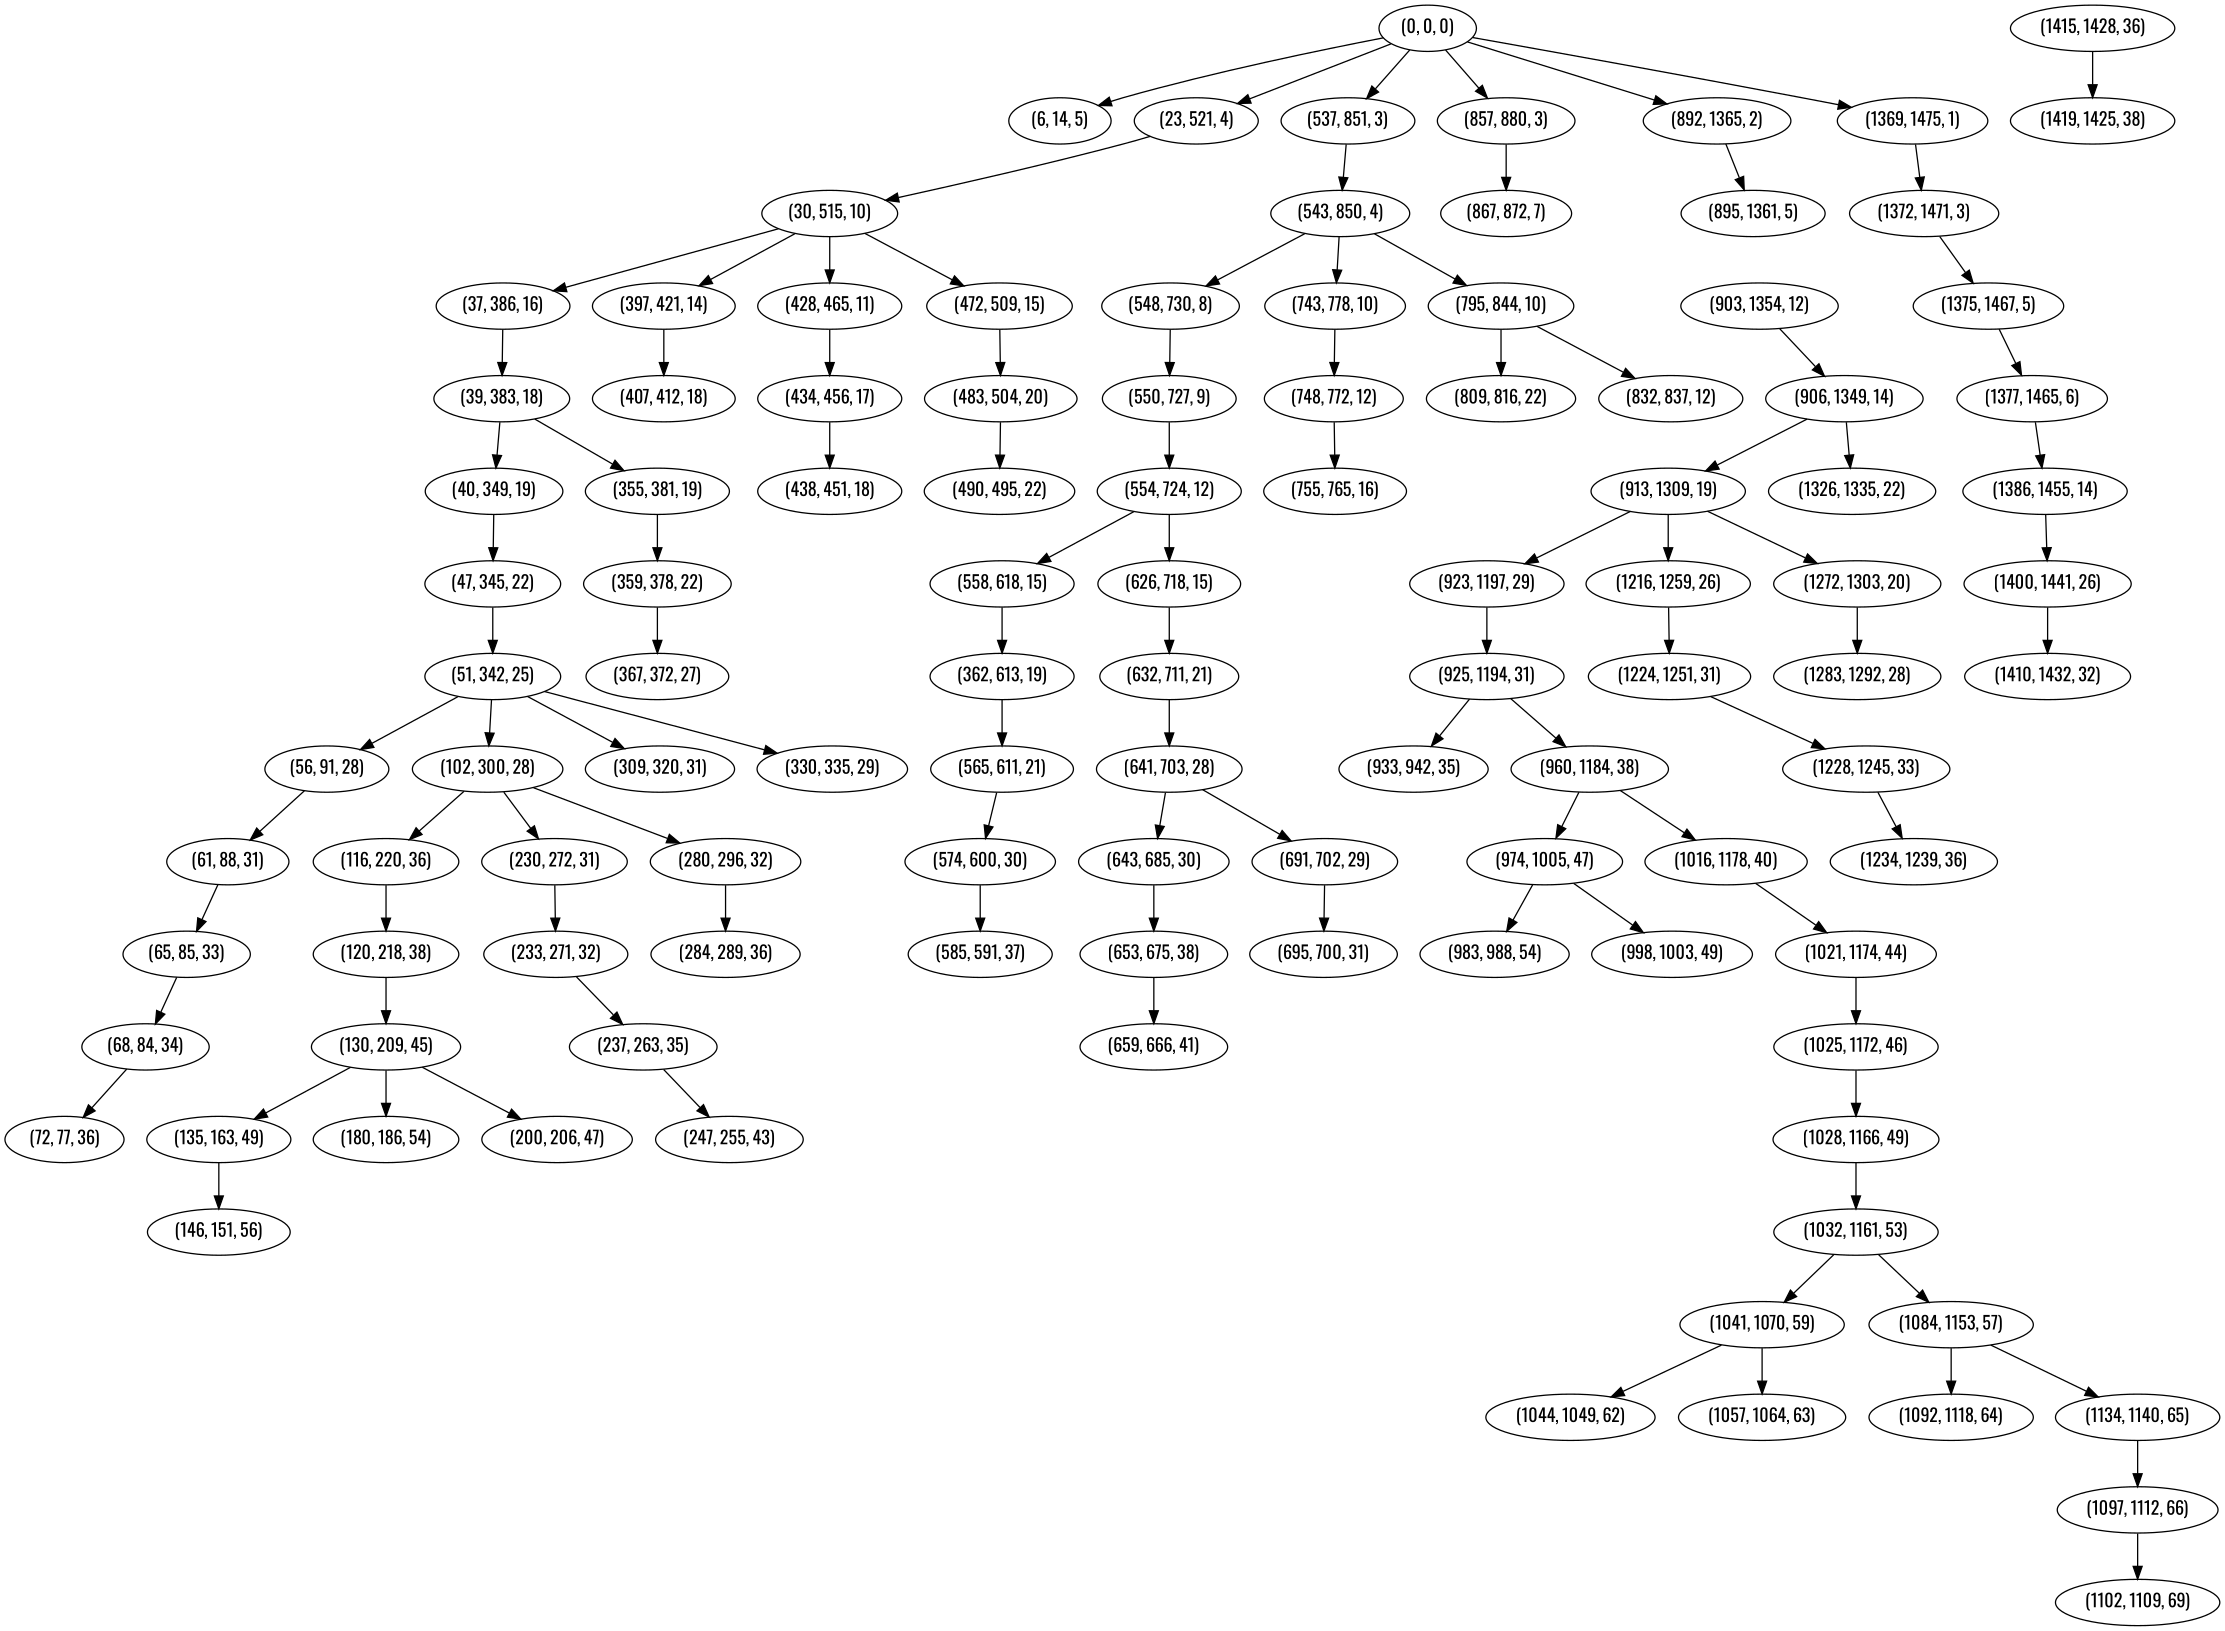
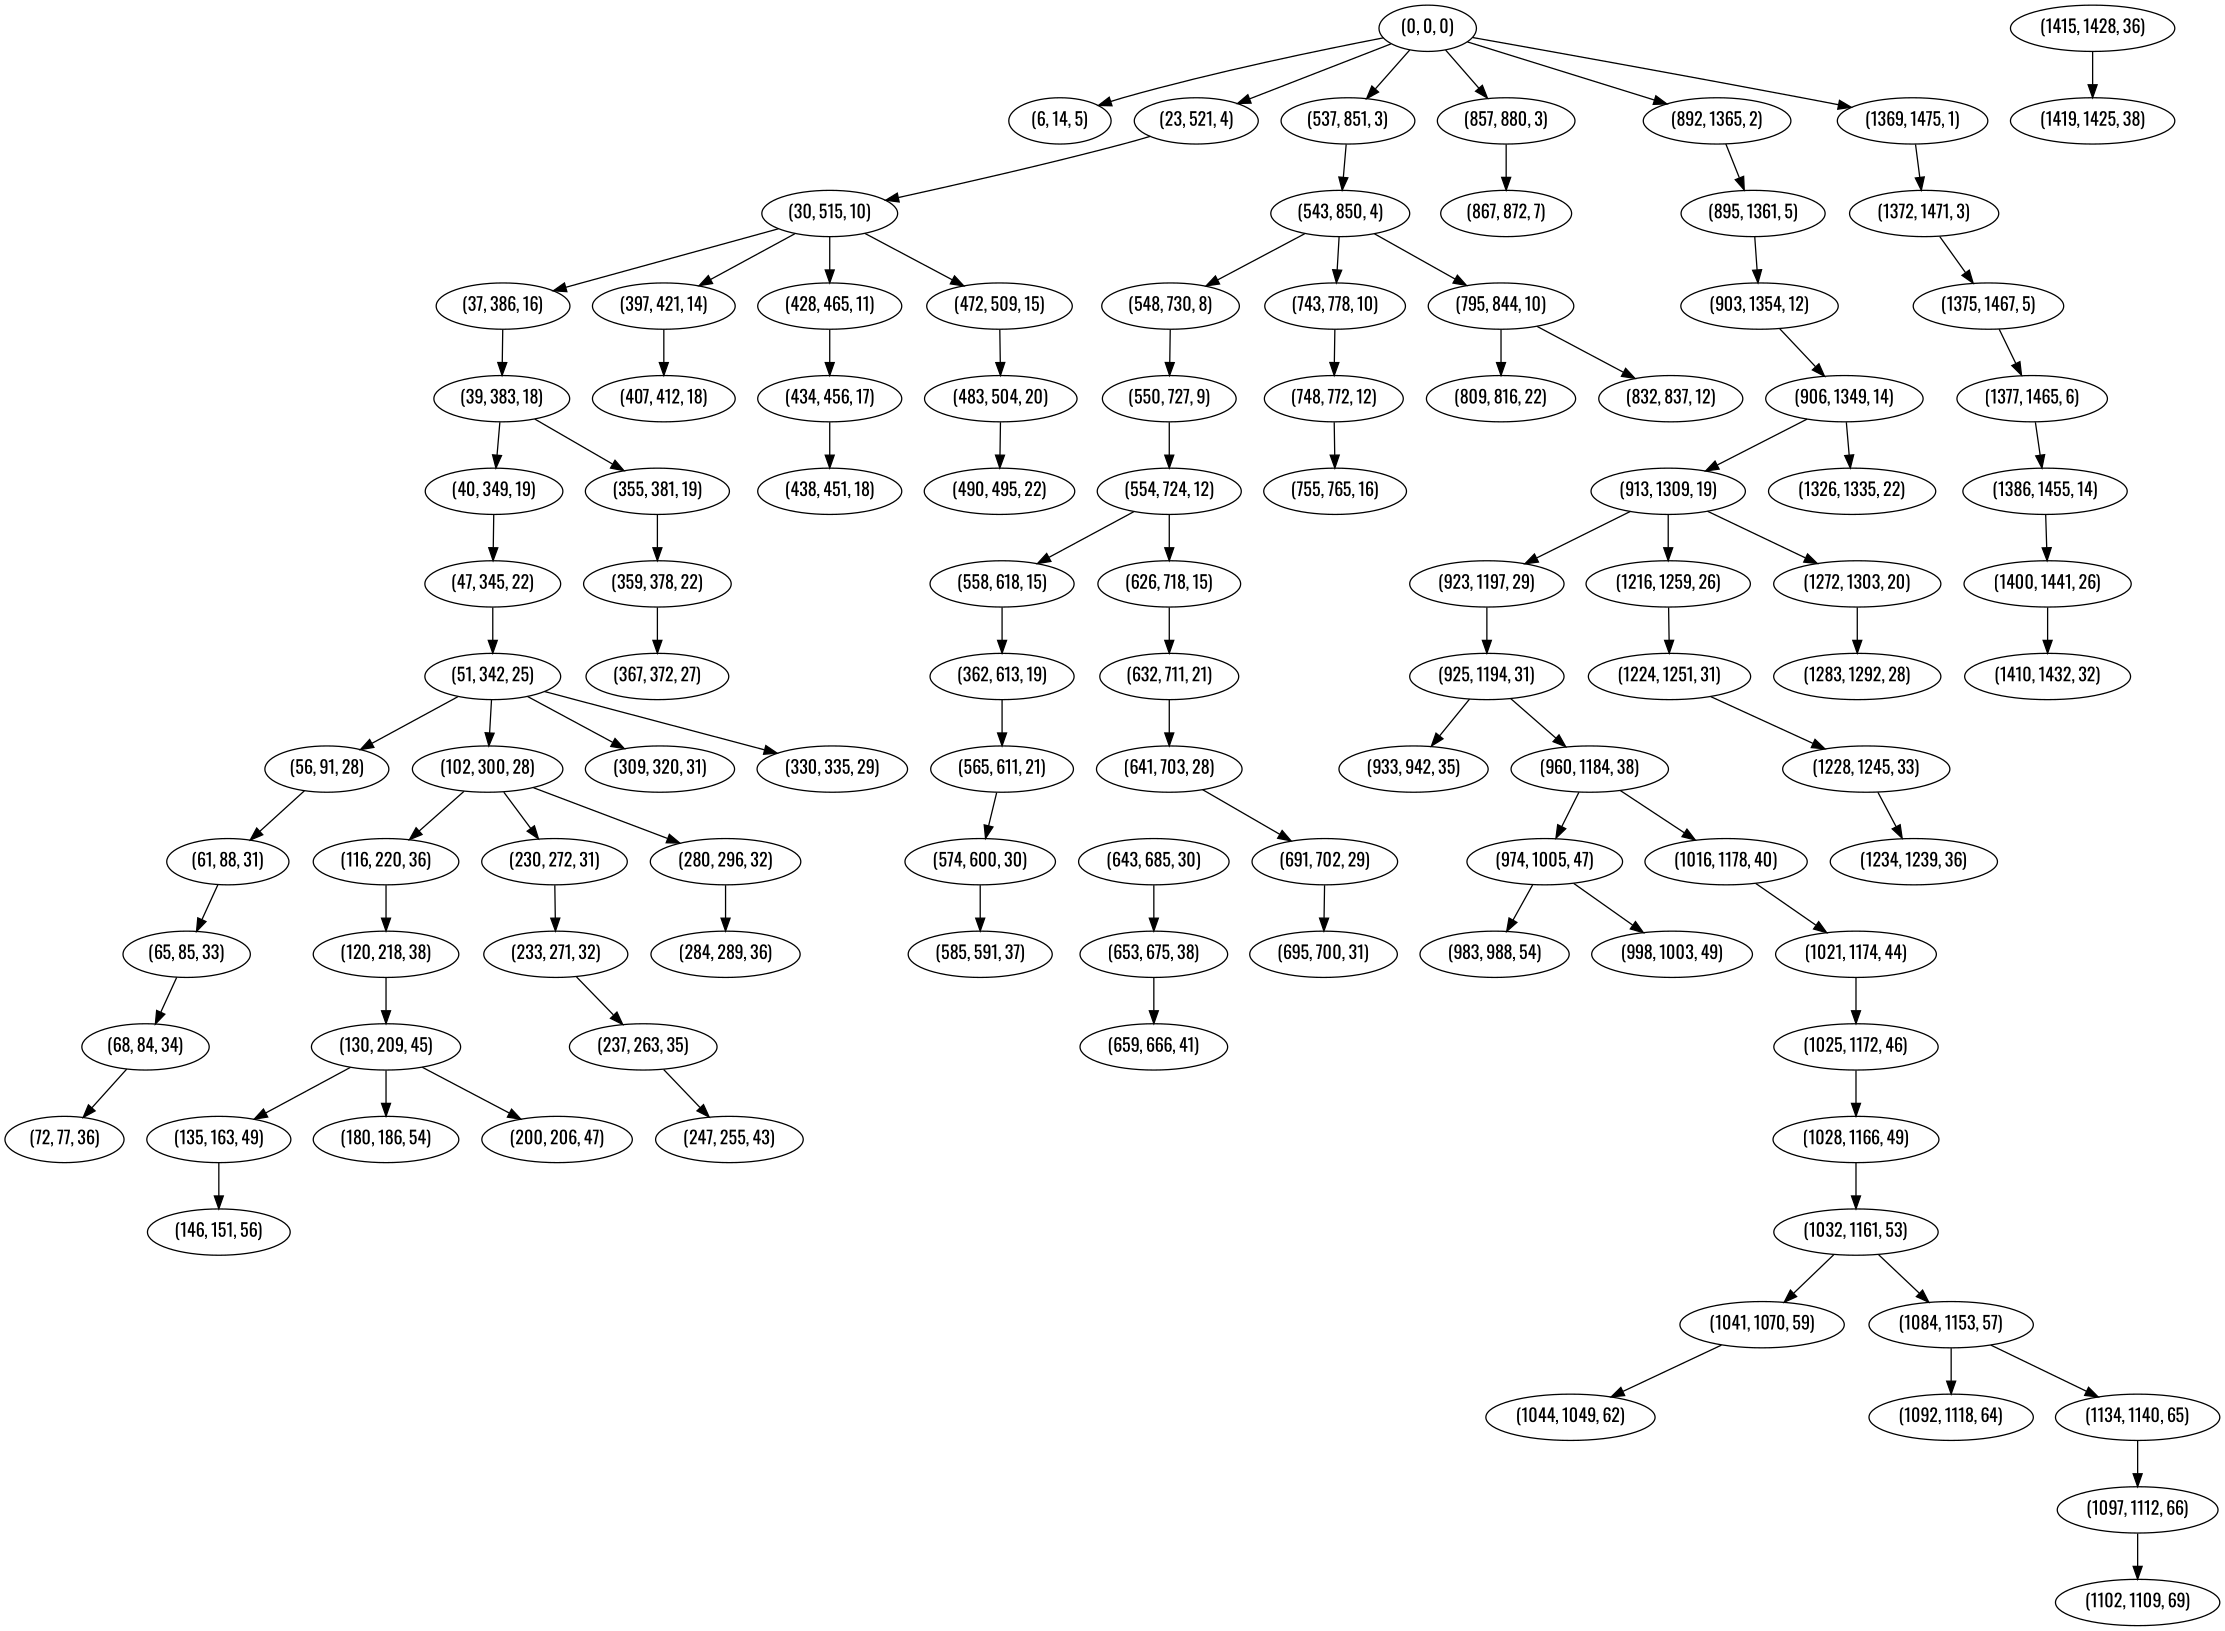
  digraph {
    fontname=Oswald
    node [fontname=Oswald]
    edge [fontname=Oswald]
    "(0, 0, 0)"
    "(6, 14, 5)"
    "(23, 521, 4)"
    "(537, 851, 3)"
    "(857, 880, 3)"
    "(892, 1365, 2)"
    "(1369, 1475, 1)"
    "(30, 515, 10)"
    "(543, 850, 4)"
    "(867, 872, 7)"
    "(895, 1361, 5)"
    "(1372, 1471, 3)"
    "(37, 386, 16)"
    "(397, 421, 14)"
    "(428, 465, 11)"
    "(472, 509, 15)"
    "(39, 383, 18)"
    "(407, 412, 18)"
    "(434, 456, 17)"
    "(483, 504, 20)"
    "(40, 349, 19)"
    "(355, 381, 19)"
    "(47, 345, 22)"
    "(359, 378, 22)"
    "(51, 342, 25)"
    "(56, 91, 28)"
    "(102, 300, 28)"
    "(309, 320, 31)"
    "(330, 335, 29)"
    "(61, 88, 31)"
    "(116, 220, 36)"
    "(230, 272, 31)"
    "(280, 296, 32)"
    "(65, 85, 33)"
    "(68, 84, 34)"
    "(72, 77, 36)"
    "(120, 218, 38)"
    "(233, 271, 32)"
    "(284, 289, 36)"
    "(130, 209, 45)"
    "(135, 163, 49)"
    "(180, 186, 54)"
    "(200, 206, 47)"
    "(146, 151, 56)"
    "(237, 263, 35)"
    "(247, 255, 43)"
    "(367, 372, 27)"
    "(438, 451, 18)"
    "(490, 495, 22)"
    "(548, 730, 8)"
    n51 [label="(743, 778, 10)"]
    "(795, 844, 10)"
    "(550, 727, 9)"
    "(748, 772, 12)"
    "(809, 816, 22)"
    "(832, 837, 12)"
    "(554, 724, 12)"
    "(558, 618, 15)"
    "(626, 718, 15)"
    n60 [label="(362, 613, 19)"]
    "(632, 711, 21)"
    "(565, 611, 21)"
    "(574, 600, 30)"
    "(585, 591, 37)"
    "(641, 703, 28)"
    "(643, 685, 30)"
    "(691, 702, 29)"
    "(653, 675, 38)"
    "(695, 700, 31)"
    "(659, 666, 41)"
    "(755, 765, 16)"
    "(903, 1354, 12)"
    "(906, 1349, 14)"
    "(913, 1309, 19)"
    "(1326, 1335, 22)"
    "(923, 1197, 29)"
    "(1216, 1259, 26)"
    "(1272, 1303, 20)"
    "(925, 1194, 31)"
    "(1224, 1251, 31)"
    "(1283, 1292, 28)"
    "(933, 942, 35)"
    "(960, 1184, 38)"
    "(974, 1005, 47)"
    "(1016, 1178, 40)"
    "(983, 988, 54)"
    "(998, 1003, 49)"
    "(1021, 1174, 44)"
    "(1025, 1172, 46)"
    "(1028, 1166, 49)"
    "(1032, 1161, 53)"
    "(1041, 1070, 59)"
    "(1084, 1153, 57)"
    "(1044, 1049, 62)"
-   "(1057, 1064, 63)"
    "(1092, 1118, 64)"
    "(1134, 1140, 65)"
    "(1097, 1112, 66)"
    "(1102, 1109, 69)"
    "(1228, 1245, 33)"
    "(1234, 1239, 36)"
    "(1375, 1467, 5)"
    "(1377, 1465, 6)"
    "(1386, 1455, 14)"
    "(1400, 1441, 26)"
    "(1410, 1432, 32)"
    "(1415, 1428, 36)"
    "(1419, 1425, 38)"
    "(0, 0, 0)" -> "(6, 14, 5)"
    "(0, 0, 0)" -> "(23, 521, 4)"
    "(0, 0, 0)" -> "(537, 851, 3)"
    "(0, 0, 0)" -> "(857, 880, 3)"
    "(0, 0, 0)" -> "(892, 1365, 2)"
    "(0, 0, 0)" -> "(1369, 1475, 1)"
    "(23, 521, 4)" -> "(30, 515, 10)"
    "(537, 851, 3)" -> "(543, 850, 4)"
    "(857, 880, 3)" -> "(867, 872, 7)"
    "(892, 1365, 2)" -> "(895, 1361, 5)"
    "(1369, 1475, 1)" -> "(1372, 1471, 3)"
    "(30, 515, 10)" -> "(37, 386, 16)"
    "(30, 515, 10)" -> "(397, 421, 14)"
    "(30, 515, 10)" -> "(428, 465, 11)"
    "(30, 515, 10)" -> "(472, 509, 15)"
    "(543, 850, 4)" -> "(548, 730, 8)"
    "(543, 850, 4)" -> n51
    "(543, 850, 4)" -> "(795, 844, 10)"
+   "(895, 1361, 5)" -> "(903, 1354, 12)"
    "(1372, 1471, 3)" -> "(1375, 1467, 5)"
    "(37, 386, 16)" -> "(39, 383, 18)"
    "(397, 421, 14)" -> "(407, 412, 18)"
    "(428, 465, 11)" -> "(434, 456, 17)"
    "(472, 509, 15)" -> "(483, 504, 20)"
    "(39, 383, 18)" -> "(40, 349, 19)"
    "(39, 383, 18)" -> "(355, 381, 19)"
    "(434, 456, 17)" -> "(438, 451, 18)"
    "(483, 504, 20)" -> "(490, 495, 22)"
    "(40, 349, 19)" -> "(47, 345, 22)"
    "(355, 381, 19)" -> "(359, 378, 22)"
    "(47, 345, 22)" -> "(51, 342, 25)"
    "(359, 378, 22)" -> "(367, 372, 27)"
    "(51, 342, 25)" -> "(56, 91, 28)"
    "(51, 342, 25)" -> "(102, 300, 28)"
    "(51, 342, 25)" -> "(309, 320, 31)"
    "(51, 342, 25)" -> "(330, 335, 29)"
    "(56, 91, 28)" -> "(61, 88, 31)"
    "(102, 300, 28)" -> "(116, 220, 36)"
    "(102, 300, 28)" -> "(230, 272, 31)"
    "(102, 300, 28)" -> "(280, 296, 32)"
    "(61, 88, 31)" -> "(65, 85, 33)"
    "(116, 220, 36)" -> "(120, 218, 38)"
    "(230, 272, 31)" -> "(233, 271, 32)"
    "(280, 296, 32)" -> "(284, 289, 36)"
    "(65, 85, 33)" -> "(68, 84, 34)"
    "(68, 84, 34)" -> "(72, 77, 36)"
    "(120, 218, 38)" -> "(130, 209, 45)"
    "(233, 271, 32)" -> "(237, 263, 35)"
    "(130, 209, 45)" -> "(135, 163, 49)"
    "(130, 209, 45)" -> "(180, 186, 54)"
    "(130, 209, 45)" -> "(200, 206, 47)"
    "(135, 163, 49)" -> "(146, 151, 56)"
    "(237, 263, 35)" -> "(247, 255, 43)"
    "(548, 730, 8)" -> "(550, 727, 9)"
    n51 -> "(748, 772, 12)"
    "(795, 844, 10)" -> "(809, 816, 22)"
    "(795, 844, 10)" -> "(832, 837, 12)"
    "(550, 727, 9)" -> "(554, 724, 12)"
    "(748, 772, 12)" -> "(755, 765, 16)"
    "(554, 724, 12)" -> "(558, 618, 15)"
    "(554, 724, 12)" -> "(626, 718, 15)"
    "(558, 618, 15)" -> n60
    "(626, 718, 15)" -> "(632, 711, 21)"
    n60 -> "(565, 611, 21)"
    "(632, 711, 21)" -> "(641, 703, 28)"
    "(565, 611, 21)" -> "(574, 600, 30)"
    "(574, 600, 30)" -> "(585, 591, 37)"
-   "(641, 703, 28)" -> "(643, 685, 30)"
    "(641, 703, 28)" -> "(691, 702, 29)"
    "(643, 685, 30)" -> "(653, 675, 38)"
    "(691, 702, 29)" -> "(695, 700, 31)"
    "(653, 675, 38)" -> "(659, 666, 41)"
    "(903, 1354, 12)" -> "(906, 1349, 14)"
    "(906, 1349, 14)" -> "(913, 1309, 19)"
    "(906, 1349, 14)" -> "(1326, 1335, 22)"
    "(913, 1309, 19)" -> "(923, 1197, 29)"
    "(913, 1309, 19)" -> "(1216, 1259, 26)"
    "(913, 1309, 19)" -> "(1272, 1303, 20)"
    "(923, 1197, 29)" -> "(925, 1194, 31)"
    "(1216, 1259, 26)" -> "(1224, 1251, 31)"
    "(1272, 1303, 20)" -> "(1283, 1292, 28)"
    "(925, 1194, 31)" -> "(933, 942, 35)"
    "(925, 1194, 31)" -> "(960, 1184, 38)"
    "(1224, 1251, 31)" -> "(1228, 1245, 33)"
    "(960, 1184, 38)" -> "(974, 1005, 47)"
    "(960, 1184, 38)" -> "(1016, 1178, 40)"
    "(974, 1005, 47)" -> "(983, 988, 54)"
    "(974, 1005, 47)" -> "(998, 1003, 49)"
    "(1016, 1178, 40)" -> "(1021, 1174, 44)"
    "(1021, 1174, 44)" -> "(1025, 1172, 46)"
    "(1025, 1172, 46)" -> "(1028, 1166, 49)"
    "(1028, 1166, 49)" -> "(1032, 1161, 53)"
    "(1032, 1161, 53)" -> "(1041, 1070, 59)"
    "(1032, 1161, 53)" -> "(1084, 1153, 57)"
    "(1041, 1070, 59)" -> "(1044, 1049, 62)"
-   "(1041, 1070, 59)" -> "(1057, 1064, 63)"
    "(1084, 1153, 57)" -> "(1092, 1118, 64)"
    "(1084, 1153, 57)" -> "(1134, 1140, 65)"
    "(1134, 1140, 65)" -> "(1097, 1112, 66)"
    "(1097, 1112, 66)" -> "(1102, 1109, 69)"
    "(1228, 1245, 33)" -> "(1234, 1239, 36)"
    "(1375, 1467, 5)" -> "(1377, 1465, 6)"
    "(1377, 1465, 6)" -> "(1386, 1455, 14)"
    "(1386, 1455, 14)" -> "(1400, 1441, 26)"
    "(1400, 1441, 26)" -> "(1410, 1432, 32)"
    "(1415, 1428, 36)" -> "(1419, 1425, 38)"
  }
